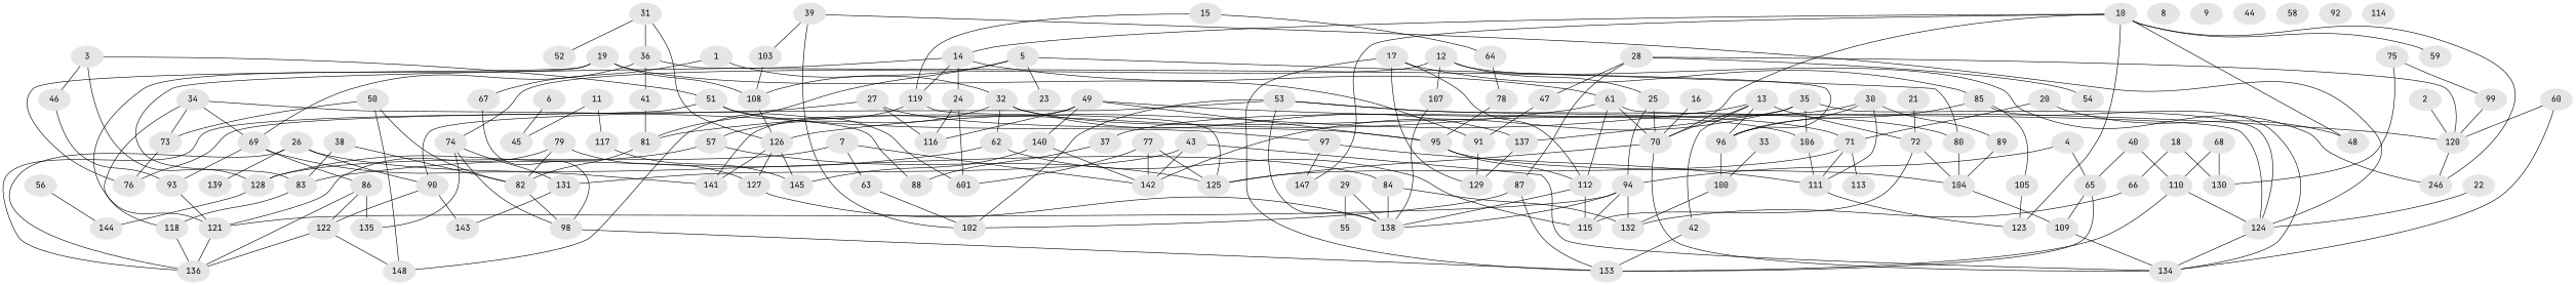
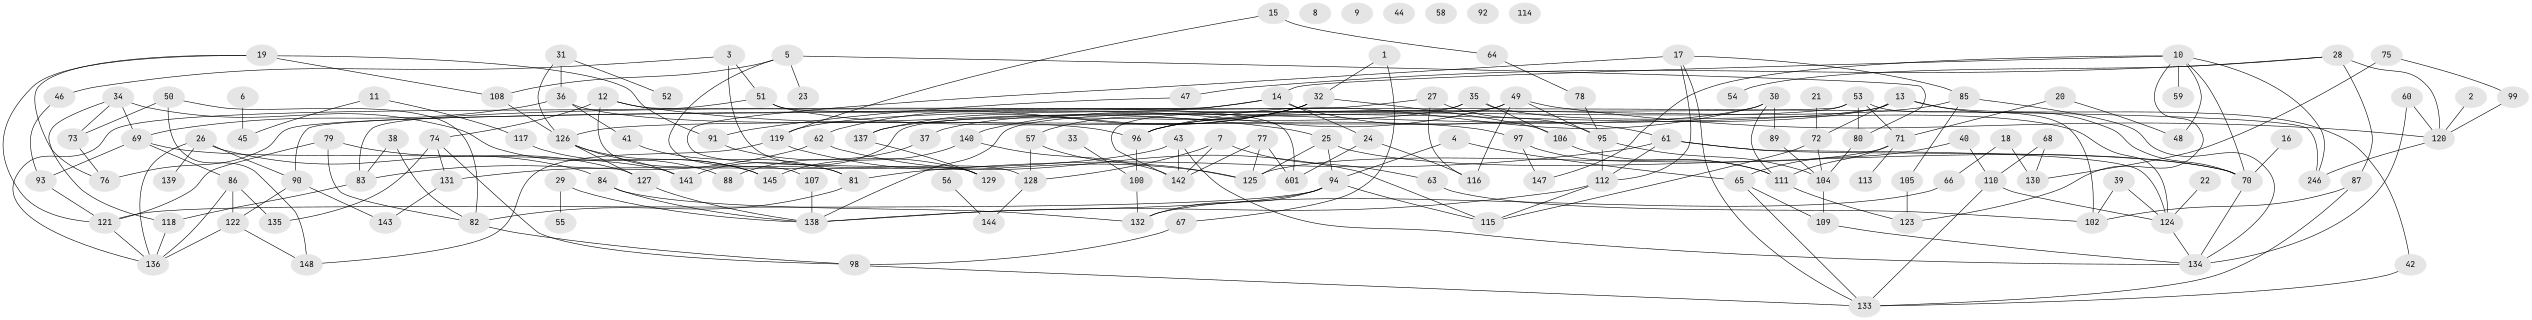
  graph {
    fontname="JetBrains Mono"
    node [color=gray90 fontname="JetBrains Mono" style=filled]
    edge [fontname="JetBrains Mono"]
    1
    32
    67
    57
    62
    106
    137
    98
    2
    120
    n11 [label=246]
    3
    46
    51
    128
    93
    n17 [label=601]
    136
    97
    144
    4
    65
    94
    133
    109
    121
    138
    115
    132
    5
    23
    80
    81
    108
    104
    82
    126
    6
    45
    7
    63
    142
    102
    8
    9
    10
    14
    48
    59
    70
    123
    147
    24
    61
    83
    119
    134
    125
    11
    117
    145
    12
    25
    74
    107
    131
    135
    13
    42
    72
    96
    100
    141
    127
    116
    112
    124
    118
    148
    15
    64
    78
    16
    17
    85
    129
    105
    18
    66
    130
    19
    76
    91
    20
    71
    111
    113
    21
    22
    26
    84
    90
    139
    122
    143
    27
    95
    28
    47
    54
    87
    29
    55
    30
    37
    89
    88
    31
    36
    52
    69
    41
    33
    34
    73
    86
    35
    38
    39
-   103
    40
    110
    43
    44
    49
    140
    50
    53
    56
    58
    60
    68
    75
    99
    77
    79
    92
    114
    1 -- 32
    1 -- 67
    32 -- 57
    32 -- 62
    32 -- 106
    32 -- 137
    67 -- 98
    57 -- 128
    57 -- 125
    62 -- 115
    62 -- 83
    106 -- 111
    137 -- 129
    98 -- 133
    2 -- 120
    120 -- n11
    3 -- 46
    3 -- 51
    3 -- 128
    46 -- 93
    51 -- n17
    51 -- 136
    51 -- 97
    128 -- 144
    93 -- 121
    97 -- 147
    97 -- 111
    4 -- 65
    4 -- 94
    65 -- 133
    65 -- 109
    94 -- 121
    94 -- 138
    94 -- 115
    94 -- 132
    109 -- 134
    121 -- 136
    5 -- 23
    5 -- 80
    5 -- 81
    5 -- 108
    80 -- 104
    81 -- 82
    108 -- 126
    104 -- 109
    82 -- 98
    126 -- 145
    126 -- 141
    126 -- 127
    6 -- 45
    7 -- 128
    7 -- 63
    7 -- 142
    63 -- 102
    10 -- n11
    10 -- 14
    10 -- 48
    10 -- 59
    10 -- 70
    10 -- 123
    10 -- 147
    14 -- 24
    14 -- 61
    14 -- 83
    14 -- 119
    70 -- 134
-   70 -- 125
+   25 -- 125
    24 -- n17
    24 -- 116
    61 -- 81
    61 -- 70
    61 -- 112
    61 -- 124
    83 -- 118
    119 -- 125
    119 -- 148
    11 -- 45
    11 -- 117
    117 -- 145
    12 -- n11
    12 -- 25
    12 -- 74
    12 -- 107
    25 -- 94
    25 -- 70
    74 -- 98
    74 -- 131
    74 -- 135
    107 -- 138
    131 -- 143
    13 -- 126
    13 -- 70
    13 -- 42
    13 -- 72
    13 -- 96
    42 -- 133
    72 -- 115
    72 -- 104
    96 -- 100
    100 -- 132
    127 -- 138
    112 -- 138
    112 -- 115
    124 -- 134
    118 -- 136
    15 -- 119
    15 -- 64
    64 -- 78
    78 -- 95
    16 -- 70
    17 -- 133
    17 -- 112
    17 -- 85
    17 -- 129
    85 -- 134
    85 -- 96
    85 -- 105
    105 -- 123
    18 -- 66
    18 -- 130
    66 -- 132
    19 -- 121
    19 -- 108
    19 -- 76
    19 -- 91
    91 -- 129
    20 -- 48
    20 -- 71
    71 -- 125
    71 -- 111
    71 -- 113
    111 -- 123
    21 -- 72
    22 -- 124
    26 -- 136
    26 -- 84
    26 -- 90
    26 -- 139
    84 -- 138
    84 -- 132
    90 -- 122
    90 -- 143
    122 -- 136
    122 -- 148
    27 -- 116
    27 -- 76
    27 -- 95
    95 -- 104
    95 -- 112
    28 -- 120
    28 -- 47
    28 -- 54
    28 -- 87
    47 -- 91
    87 -- 133
    87 -- 102
    29 -- 138
    29 -- 55
    30 -- 96
    30 -- 111
    30 -- 37
    30 -- 89
    37 -- 88
    89 -- 104
    31 -- 126
    31 -- 36
    31 -- 52
    36 -- 96
    36 -- 69
    36 -- 41
    69 -- 93
    69 -- 141
    69 -- 86
    41 -- 81
    33 -- 100
    34 -- 118
    34 -- 88
    34 -- 69
    34 -- 73
    73 -- 76
    86 -- 136
    86 -- 135
    86 -- 122
    35 -- 106
    35 -- 137
    35 -- 142
    35 -- 124
    38 -- 82
    38 -- 83
    39 -- 102
    39 -- 124
-   39 -- 103
-   103 -- 108
    40 -- 65
    40 -- 110
    110 -- 133
    110 -- 124
    43 -- 142
    43 -- 134
    43 -- 131
    49 -- 120
    49 -- 141
    49 -- 116
    49 -- 95
    49 -- 140
    140 -- 142
    140 -- 145
    50 -- 82
    50 -- 148
    50 -- 73
    53 -- 138
    53 -- 80
    53 -- 102
    53 -- 71
    53 -- 90
    56 -- 144
    60 -- 120
    60 -- 134
    68 -- 130
    68 -- 110
    75 -- 130
    75 -- 99
    99 -- 120
    77 -- n17
    77 -- 142
    77 -- 125
    79 -- 121
    79 -- 82
    79 -- 127
  }
